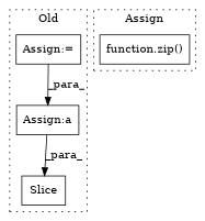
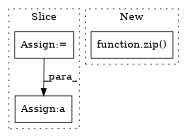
  digraph {
    node [l=3 shape=box]
-   n1 [a=80 l=16 label=Slice s=5721]
    n2 [a=82 label="Assign:a" s=5730]
    n3 [a=68 label="Assign:=" s=5526]
    n4 [a=75 l="4,1" label="function.zip()" s="7588,7605"]
    subgraph cluster_1 {
-     label=Old
+     label=Slice
      style=dotted
-     n1
      n2
      n3
    }
    subgraph cluster_2 {
-     label=Assign
+     label=New
      style=dotted
      n4
    }
-   n2 -> n1 [label=_para_]
    n3 -> n2 [label=_para_]
  }
